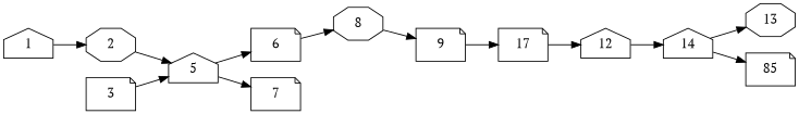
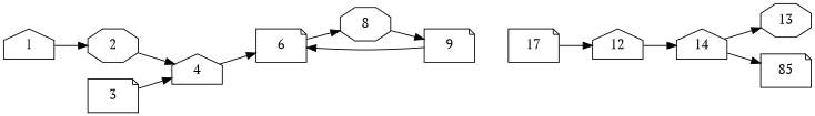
  digraph {
    fontname="PT Serif"
    rankdir=LR
    node [alpha=0.01 fontname="PT Serif" shape=note]
    edge [fontname="PT Serif"]
    1 [alpha=0.13 expect_size=8419422788503024 shape=house]
    2 [expect_size=44069593056890847232 shape=octagon]
-   4 [alpha=0.06 expect_size=756287133693509632 shape=house label=5]
+   4 [alpha=0.06 expect_size=756287133693509632 shape=house]
    3 [alpha=0.16 expect_size=9580669752768884]
    6 [alpha=0.05 expect_size=17231836007653965824]
-   7 [alpha=0.14 expect_size=1061209310756864000]
    8 [expect_size=22934124474560176 shape=octagon]
    9 [alpha=0.06 expect_size=264207259725992064]
    n9 [alpha=0.10 expect_size=5410284651312968 label=17]
    12 [alpha=0.02 expect_size=19381360770678784000 shape=house]
    14 [alpha=0.11 expect_size=188635322143558368 shape=house]
    13 [alpha=0.14 expect_size=29343047384825856000 shape=octagon]
    n13 [alpha=0.18 expect_size=183084864274329696 label=85]
    1 -> 2
    2 -> 4
    4 -> 6
-   4 -> 7
    3 -> 4
    6 -> 8
    8 -> 9
-   9 -> n9
+   9 -> 6
    n9 -> 12
    12 -> 14
    14 -> 13
    14 -> n13
  }
